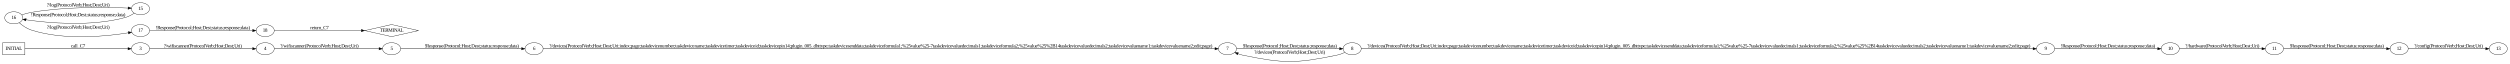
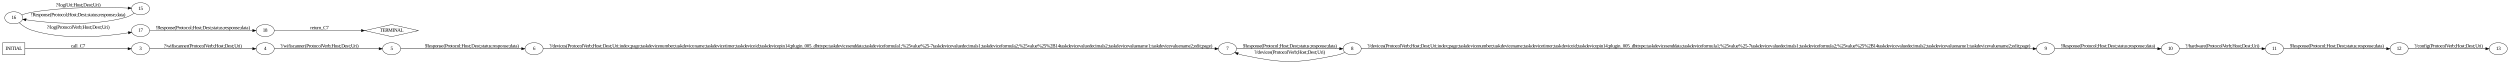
  digraph {
    fontname="Liberation Serif"
    rankdir=LR
    node [fontname="Liberation Serif"]
    edge [fontname="Liberation Serif"]
    n1 [label=INITIAL shape=box]
    n2 [label=3]
    n3 [label=4]
    n4 [label=TERMINAL shape=diamond]
    n5 [label=5]
    n6 [label=6]
    n7 [label=7]
    n8 [label=8]
    n9 [label=9]
    n10 [label=10]
    n11 [label=11]
    n12 [label=12]
    n13 [label=13]
    n14 [label=15]
    n15 [label=16]
    n16 [label=17]
    n17 [label=18]
    n1 -> n2 [label=call_C7]
    n2 -> n3 [label="?/wifiscanner(ProtocolVerb;Host;Dest;Uri)"]
    n3 -> n5 [label="?/wifiscanner(ProtocolVerb;Host;Dest;Uri)"]
    n5 -> n6 [label="!Response(Protocol;Host;Dest;status;response;data)"]
    n6 -> n7 [label="?/devices(ProtocolVerb;Host;Dest;Uri;index;page;taskdevicenumber;taskdevicename;taskdevicetimer;taskdeviceid;taskdevicepin14;plugin_005_dhttype;taskdevicesenddata;taskdeviceformula1;%25value%25-7taskdevicevaluedecimals1;taskdeviceformula2;%25value%25%2B14taskdevicevaluedecimals2;taskdevicevaluename1;taskdevicevaluename2;edit;page)"]
    n7 -> n8 [label="!Response(Protocol;Host;Dest;status;response;data)"]
    n8 -> n7 [label="?/devices(ProtocolVerb;Host;Dest;Uri)"]
    n8 -> n9 [label="?/devices(ProtocolVerb;Host;Dest;Uri;index;page;taskdevicenumber;taskdevicename;taskdevicetimer;taskdeviceid;taskdevicepin14;plugin_005_dhttype;taskdevicesenddata;taskdeviceformula1;%25value%25-7taskdevicevaluedecimals1;taskdeviceformula2;%25value%25%2B14taskdevicevaluedecimals2;taskdevicevaluename1;taskdevicevaluename2;edit;page)"]
    n9 -> n10 [label="!Response(Protocol;Host;Dest;status;response;data)"]
    n10 -> n11 [label="?/hardware(ProtocolVerb;Host;Dest;Uri)"]
    n11 -> n12 [label="!Response(Protocol;Host;Dest;status;response;data)"]
    n12 -> n13 [label="?/config(ProtocolVerb;Host;Dest;Uri)"]
    n14 -> n15 [label="!Response(Protocol;Host;Dest;status;response;data)"]
-   n15 -> n14 [label="?/log(ProtocolVerb;Host;Dest;Uri)"]
+   n15 -> n14 [label="?/log(Uri;Host;Dest;Uri)"]
    n15 -> n16 [label="?/log(ProtocolVerb;Host;Dest;Uri)"]
    n16 -> n17 [label="!Response(Protocol;Host;Dest;status;response;data)"]
    n17 -> n4 [label=return_C7]
  }
